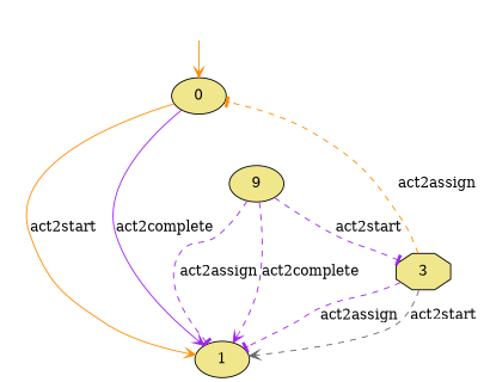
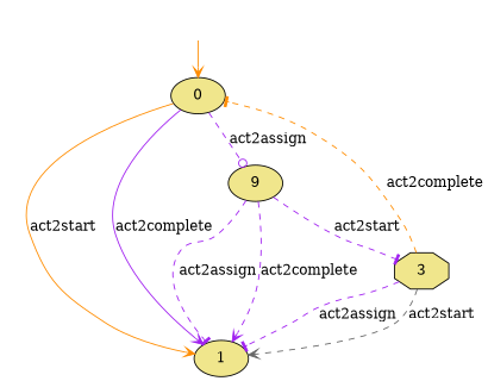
  digraph {
    node [style=filled fillcolor=khaki shape=ellipse]
    edge [arrowhead=vee color=purple style=dashed]
    fake0 [style=invisible fillcolor="" shape=""]
    0 [root=true]
    1
    n4 [label=9]
    3 [shape=octagon]
    fake0 -> 0 [color=darkorange style=solid]
    0 -> 1 [color=darkorange label=act2start style=solid]
    0 -> 1 [label=act2complete style=solid]
+   0 -> n4 [arrowhead=odot label=act2assign]
    n4 -> 1 [arrowhead=tee label=act2assign]
    n4 -> 1 [label=act2complete]
    n4 -> 3 [arrowhead=tee label=act2start]
-   3 -> 0 [arrowhead=tee color=darkorange label=act2assign]
+   3 -> 0 [arrowhead=tee color=darkorange label=act2complete]
    3 -> 1 [arrowhead=tee label=act2assign]
    3 -> 1 [color=gray40 label=act2start]
  }
